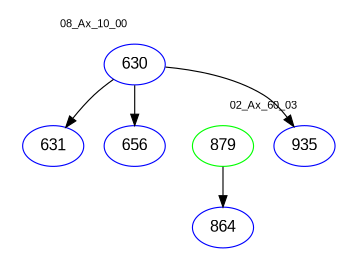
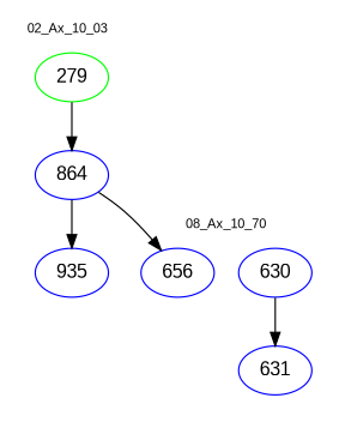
  digraph {
    fontname="Liberation Sans"
    node [color=blue fontname="Liberation Sans"]
    edge [color=black fontname="Liberation Sans"]
    n1 [label=864]
    n2 [label=935]
-   n3 [color=green label=879]
+   n3 [color=green label=279]
    n4 [label=630]
    n5 [label=631]
    n6 [label=656]
    subgraph cluster_1 {
      color=white
      fontsize=10
-     label="02_Ax_60_03"
+     label="02_Ax_10_03"
      n1
      n2
      n3
    }
    subgraph cluster_2 {
      color=white
      fontsize=10
-     label="08_Ax_10_00"
+     label="08_Ax_10_70"
      n4
      n5
      n6
    }
-   n4 -> n2
+   n1 -> n2
    n3 -> n1
    n4 -> n5
-   n4 -> n6
+   n1 -> n6
  }
